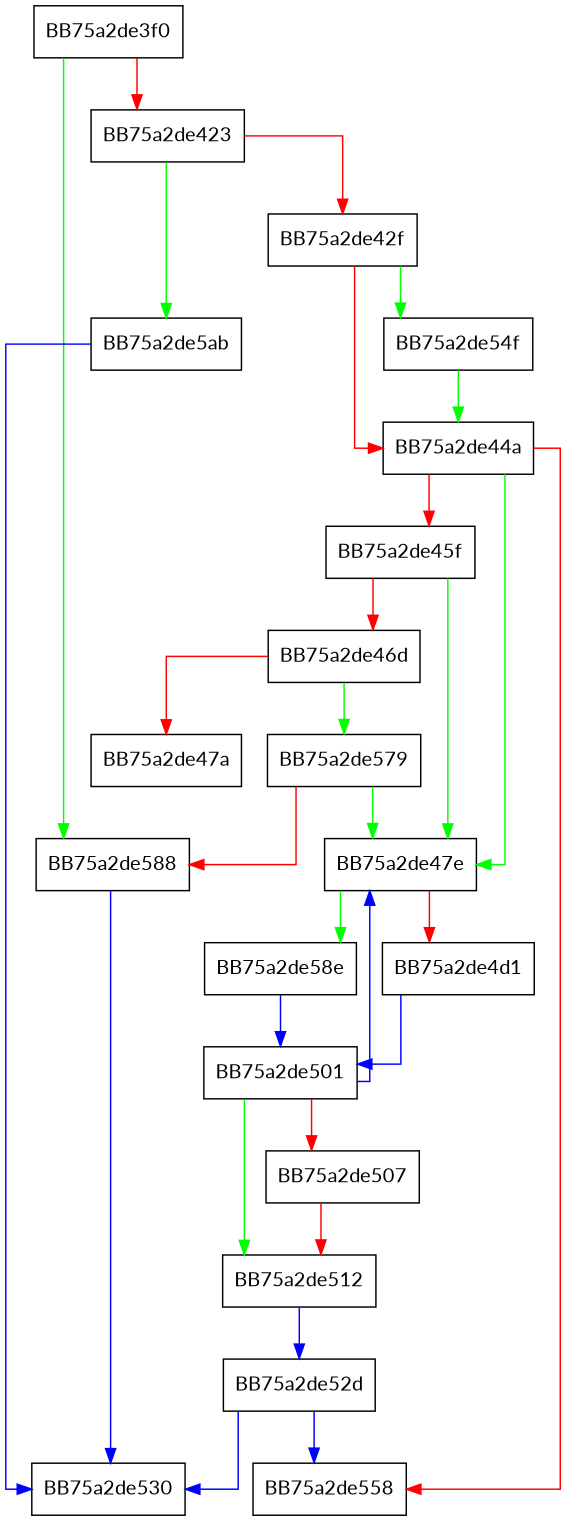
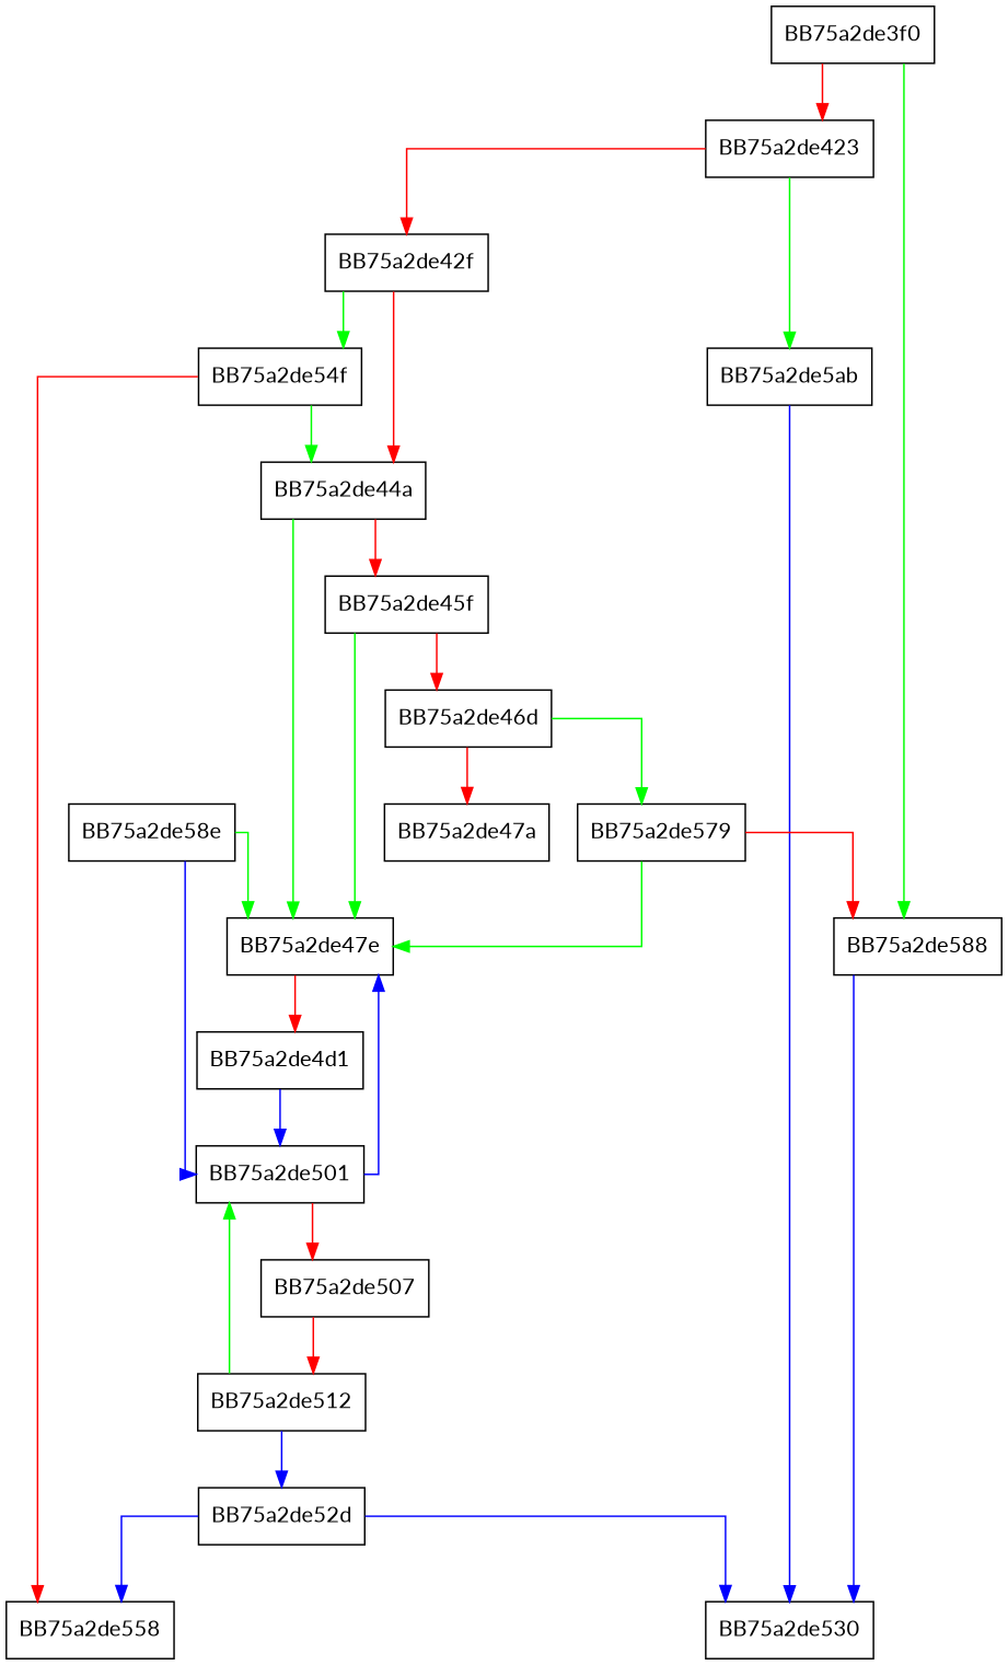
  digraph {
    fontname=Lato
    splines=ortho
    node [fontname=Lato shape=box]
    edge [color=red fontname=Lato]
    BB75a2de3f0
    BB75a2de588
    BB75a2de423
    BB75a2de530
    BB75a2de5ab
    BB75a2de42f
    BB75a2de54f
    BB75a2de44a
    BB75a2de558
    BB75a2de47e
    BB75a2de45f
    BB75a2de58e
    BB75a2de4d1
    BB75a2de46d
    BB75a2de501
    BB75a2de579
    BB75a2de47a
    BB75a2de512
    BB75a2de507
    BB75a2de52d
    BB75a2de3f0 -> BB75a2de588 [color=green]
    BB75a2de3f0 -> BB75a2de423
    BB75a2de588 -> BB75a2de530 [color=blue]
    BB75a2de423 -> BB75a2de5ab [color=green]
    BB75a2de423 -> BB75a2de42f
    BB75a2de5ab -> BB75a2de530 [color=blue]
    BB75a2de42f -> BB75a2de54f [color=green]
    BB75a2de42f -> BB75a2de44a
    BB75a2de54f -> BB75a2de44a [color=green]
-   BB75a2de44a -> BB75a2de558
+   BB75a2de54f -> BB75a2de558
    BB75a2de44a -> BB75a2de47e [color=green]
    BB75a2de44a -> BB75a2de45f
-   BB75a2de47e -> BB75a2de58e [color=green]
+   BB75a2de58e -> BB75a2de47e [color=green]
    BB75a2de47e -> BB75a2de4d1
    BB75a2de45f -> BB75a2de47e [color=green]
    BB75a2de45f -> BB75a2de46d
    BB75a2de58e -> BB75a2de501 [color=blue]
    BB75a2de4d1 -> BB75a2de501 [color=blue]
    BB75a2de46d -> BB75a2de579 [color=green]
    BB75a2de46d -> BB75a2de47a
    BB75a2de501 -> BB75a2de47e [color=blue]
-   BB75a2de501 -> BB75a2de512 [color=green]
+   BB75a2de512 -> BB75a2de501 [color=green]
    BB75a2de501 -> BB75a2de507
    BB75a2de579 -> BB75a2de588
    BB75a2de579 -> BB75a2de47e [color=green]
    BB75a2de512 -> BB75a2de52d [color=blue]
    BB75a2de507 -> BB75a2de512
    BB75a2de52d -> BB75a2de530 [color=blue]
    BB75a2de52d -> BB75a2de558 [color=blue]
  }
